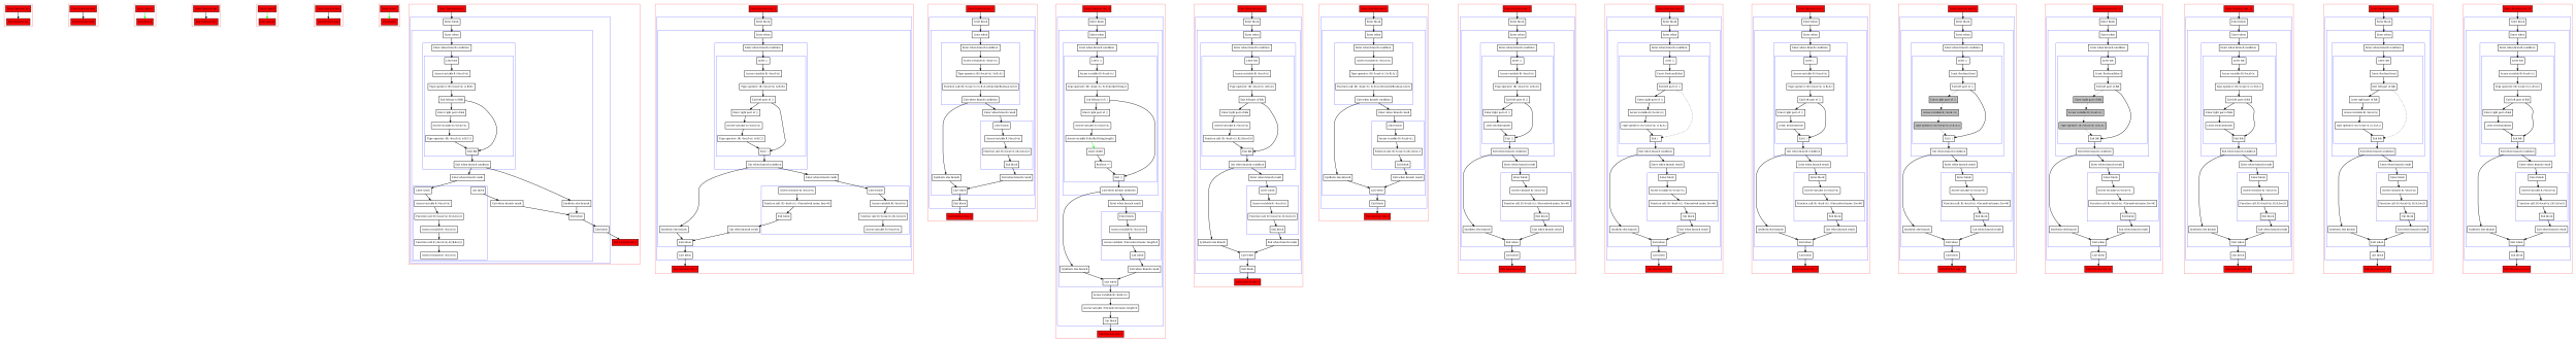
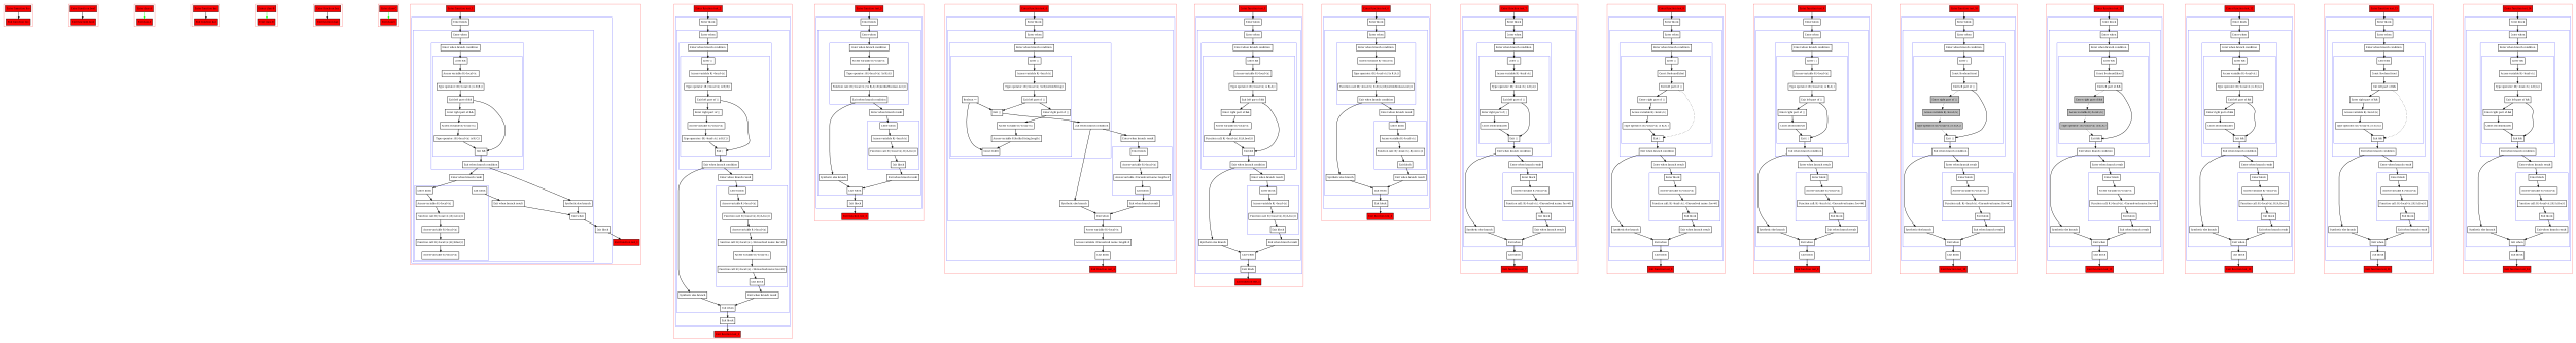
  digraph {
    fontname="Noto Serif"
    nodesep=3
    node [fontname="Noto Serif" penwidth=2 shape=box]
    edge [fontname="Noto Serif" penwidth=2]
    n1 [fillcolor=red label="Enter function foo" style=filled]
    n2 [fillcolor=red label="Exit function foo" style=filled]
    n3 [fillcolor=red label="Enter function bool" style=filled]
    n4 [fillcolor=red label="Exit function bool" style=filled]
    n5 [fillcolor=red label="Enter class A" style=filled]
    n6 [fillcolor=red label="Exit class A" style=filled]
    n7 [fillcolor=red label="Enter function bar" style=filled]
    n8 [fillcolor=red label="Exit function bar" style=filled]
    n9 [fillcolor=red label="Enter class B" style=filled]
    n10 [fillcolor=red label="Exit class B" style=filled]
    n11 [fillcolor=red label="Enter function baz" style=filled]
    n12 [fillcolor=red label="Exit function baz" style=filled]
    n13 [fillcolor=red label="Enter class C" style=filled]
    n14 [fillcolor=red label="Exit class C" style=filled]
    n15 [label="Enter &&"]
    n16 [label="Access variable R|<local>/x|"]
    n17 [label="Type operator: (R|<local>/x| is R|B|)"]
    n18 [label="Exit left part of &&"]
    n19 [label="Enter right part of &&"]
    n20 [label="Access variable R|<local>/x|"]
    n21 [label="Type operator: (R|<local>/x| is R|C|)"]
    n22 [label="Exit &&"]
    n23 [label="Enter when branch condition "]
    n24 [label="Exit when branch condition"]
    n25 [label="Enter block"]
    n26 [label="Access variable R|<local>/x|"]
    n27 [label="Function call: R|<local>/x|.R|/A.foo|()"]
    n28 [label="Access variable R|<local>/x|"]
    n29 [label="Function call: R|<local>/x|.R|/B.bar|()"]
    n30 [label="Access variable R|<local>/x|"]
    n31 [label="Exit block"]
    n32 [label="Enter when"]
    n33 [label="Synthetic else branch"]
    n34 [label="Enter when branch result"]
    n35 [label="Exit when branch result"]
    n36 [label="Exit when"]
    n37 [label="Enter block"]
    n38 [label="Exit block"]
    n39 [fillcolor=red label="Enter function test_1" style=filled]
    n40 [fillcolor=red label="Exit function test_1" style=filled]
    n41 [label="Enter ||"]
    n42 [label="Access variable R|<local>/x|"]
    n43 [label="Type operator: (R|<local>/x| is R|B|)"]
    n44 [label="Exit left part of ||"]
    n45 [label="Enter right part of ||"]
    n46 [label="Access variable R|<local>/x|"]
    n47 [label="Type operator: (R|<local>/x| is R|C|)"]
    n48 [label="Exit ||"]
    n49 [label="Enter when branch condition "]
    n50 [label="Exit when branch condition"]
    n51 [label="Enter block"]
    n52 [label="Access variable R|<local>/x|"]
    n53 [label="Function call: R|<local>/x|.R|/A.foo|()"]
    n54 [label="Access variable R|<local>/x|"]
+   n55 [label="Function call: R|<local>/x|.<Unresolved name: bar>#()"]
    n56 [label="Access variable R|<local>/x|"]
    n57 [label="Function call: R|<local>/x|.<Unresolved name: baz>#()"]
    n58 [label="Exit block"]
    n59 [label="Enter when"]
    n60 [label="Synthetic else branch"]
    n61 [label="Enter when branch result"]
    n62 [label="Exit when branch result"]
    n63 [label="Exit when"]
    n64 [label="Enter block"]
    n65 [label="Exit block"]
    n66 [fillcolor=red label="Enter function test_2" style=filled]
    n67 [fillcolor=red label="Exit function test_2" style=filled]
    n68 [label="Enter when branch condition "]
    n69 [label="Access variable R|<local>/x|"]
    n70 [label="Type operator: (R|<local>/x| !is R|A|)"]
    n71 [label="Function call: (R|<local>/x| !is R|A|).R|kotlin/Boolean.not|()"]
    n72 [label="Exit when branch condition"]
    n73 [label="Enter block"]
    n74 [label="Access variable R|<local>/x|"]
    n75 [label="Function call: R|<local>/x|.R|/A.foo|()"]
    n76 [label="Exit block"]
    n77 [label="Enter when"]
    n78 [label="Synthetic else branch"]
    n79 [label="Enter when branch result"]
    n80 [label="Exit when branch result"]
    n81 [label="Exit when"]
    n82 [label="Enter block"]
    n83 [label="Exit block"]
    n84 [fillcolor=red label="Enter function test_3" style=filled]
    n85 [fillcolor=red label="Exit function test_3" style=filled]
    n86 [label="Enter ||"]
    n87 [label="Access variable R|<local>/x|"]
    n88 [label="Type operator: (R|<local>/x| !is R|kotlin/String|)"]
    n89 [label="Exit left part of ||"]
    n90 [label="Enter right part of ||"]
    n91 [label="Access variable R|<local>/x|"]
    n92 [label="Access variable R|kotlin/String.length|"]
    n93 [label="Const: Int(0)"]
    n94 [label="Boolean =="]
    n95 [label="Exit ||"]
    n96 [label="Enter when branch condition "]
    n97 [label="Exit when branch condition"]
    n98 [label="Enter block"]
    n99 [label="Access variable R|<local>/x|"]
    n100 [label="Access variable <Unresolved name: length>#"]
    n101 [label="Exit block"]
    n102 [label="Enter when"]
    n103 [label="Synthetic else branch"]
    n104 [label="Enter when branch result"]
    n105 [label="Exit when branch result"]
    n106 [label="Exit when"]
    n107 [label="Enter block"]
    n108 [label="Access variable R|<local>/x|"]
    n109 [label="Access variable <Unresolved name: length>#"]
    n110 [label="Exit block"]
    n111 [fillcolor=red label="Enter function test_4" style=filled]
    n112 [fillcolor=red label="Exit function test_4" style=filled]
    n113 [label="Enter &&"]
    n114 [label="Access variable R|<local>/x|"]
    n115 [label="Type operator: (R|<local>/x| is R|A|)"]
    n116 [label="Exit left part of &&"]
    n117 [label="Enter right part of &&"]
    n118 [label="Access variable R|<local>/x|"]
    n119 [label="Function call: R|<local>/x|.R|/A.bool|()"]
    n120 [label="Exit &&"]
    n121 [label="Enter when branch condition "]
    n122 [label="Exit when branch condition"]
    n123 [label="Enter block"]
    n124 [label="Access variable R|<local>/x|"]
    n125 [label="Function call: R|<local>/x|.R|/A.foo|()"]
    n126 [label="Exit block"]
    n127 [label="Enter when"]
    n128 [label="Synthetic else branch"]
    n129 [label="Enter when branch result"]
    n130 [label="Exit when branch result"]
    n131 [label="Exit when"]
    n132 [label="Enter block"]
    n133 [label="Exit block"]
    n134 [fillcolor=red label="Enter function test_5" style=filled]
    n135 [fillcolor=red label="Exit function test_5" style=filled]
    n136 [label="Enter when branch condition "]
    n137 [label="Access variable R|<local>/x|"]
    n138 [label="Type operator: (R|<local>/x| !is R|A|)"]
    n139 [label="Function call: (R|<local>/x| !is R|A|).R|kotlin/Boolean.not|()"]
    n140 [label="Exit when branch condition"]
    n141 [label="Enter block"]
    n142 [label="Access variable R|<local>/x|"]
    n143 [label="Function call: R|<local>/x|.R|/A.foo|()"]
    n144 [label="Exit block"]
    n145 [label="Enter when"]
    n146 [label="Synthetic else branch"]
    n147 [label="Enter when branch result"]
    n148 [label="Exit when branch result"]
    n149 [label="Exit when"]
    n150 [label="Enter block"]
    n151 [label="Exit block"]
    n152 [fillcolor=red label="Enter function test_6" style=filled]
    n153 [fillcolor=red label="Exit function test_6" style=filled]
    n154 [label="Enter ||"]
    n155 [label="Access variable R|<local>/x|"]
    n156 [label="Type operator: (R|<local>/x| is R|A|)"]
    n157 [label="Exit left part of ||"]
    n158 [label="Enter right part of ||"]
    n159 [label="Const: Boolean(false)"]
    n160 [label="Exit ||"]
    n161 [label="Enter when branch condition "]
    n162 [label="Exit when branch condition"]
    n163 [label="Enter block"]
    n164 [label="Access variable R|<local>/x|"]
    n165 [label="Function call: R|<local>/x|.<Unresolved name: foo>#()"]
    n166 [label="Exit block"]
    n167 [label="Enter when"]
    n168 [label="Synthetic else branch"]
    n169 [label="Enter when branch result"]
    n170 [label="Exit when branch result"]
    n171 [label="Exit when"]
    n172 [label="Enter block"]
    n173 [label="Exit block"]
    n174 [fillcolor=red label="Enter function test_7" style=filled]
    n175 [fillcolor=red label="Exit function test_7" style=filled]
    n176 [label="Enter ||"]
    n177 [label="Const: Boolean(false)"]
    n178 [label="Exit left part of ||"]
    n179 [label="Enter right part of ||"]
    n180 [label="Access variable R|<local>/x|"]
    n181 [label="Type operator: (R|<local>/x| is R|A|)"]
    n182 [label="Exit ||"]
    n183 [label="Enter when branch condition "]
    n184 [label="Exit when branch condition"]
    n185 [label="Enter block"]
    n186 [label="Access variable R|<local>/x|"]
    n187 [label="Function call: R|<local>/x|.<Unresolved name: foo>#()"]
    n188 [label="Exit block"]
    n189 [label="Enter when"]
    n190 [label="Synthetic else branch"]
    n191 [label="Enter when branch result"]
    n192 [label="Exit when branch result"]
    n193 [label="Exit when"]
    n194 [label="Enter block"]
    n195 [label="Exit block"]
    n196 [fillcolor=red label="Enter function test_8" style=filled]
    n197 [fillcolor=red label="Exit function test_8" style=filled]
    n198 [label="Enter ||"]
    n199 [label="Access variable R|<local>/x|"]
    n200 [label="Type operator: (R|<local>/x| is R|A|)"]
    n201 [label="Exit left part of ||"]
    n202 [label="Enter right part of ||"]
    n203 [label="Const: Boolean(true)"]
    n204 [label="Exit ||"]
    n205 [label="Enter when branch condition "]
    n206 [label="Exit when branch condition"]
    n207 [label="Enter block"]
    n208 [label="Access variable R|<local>/x|"]
    n209 [label="Function call: R|<local>/x|.<Unresolved name: foo>#()"]
    n210 [label="Exit block"]
    n211 [label="Enter when"]
    n212 [label="Synthetic else branch"]
    n213 [label="Enter when branch result"]
    n214 [label="Exit when branch result"]
    n215 [label="Exit when"]
    n216 [label="Enter block"]
    n217 [label="Exit block"]
    n218 [fillcolor=red label="Enter function test_9" style=filled]
    n219 [fillcolor=red label="Exit function test_9" style=filled]
    n220 [label="Enter ||"]
    n221 [label="Const: Boolean(true)"]
    n222 [label="Exit left part of ||"]
    n223 [fillcolor=gray label="Enter right part of ||" style=filled]
    n224 [fillcolor=gray label="Access variable R|<local>/x|" style=filled]
    n225 [fillcolor=gray label="Type operator: (R|<local>/x| is R|A|)" style=filled]
    n226 [label="Exit ||"]
    n227 [label="Enter when branch condition "]
    n228 [label="Exit when branch condition"]
    n229 [label="Enter block"]
    n230 [label="Access variable R|<local>/x|"]
    n231 [label="Function call: R|<local>/x|.<Unresolved name: foo>#()"]
    n232 [label="Exit block"]
    n233 [label="Enter when"]
    n234 [label="Synthetic else branch"]
    n235 [label="Enter when branch result"]
    n236 [label="Exit when branch result"]
    n237 [label="Exit when"]
    n238 [label="Enter block"]
    n239 [label="Exit block"]
    n240 [fillcolor=red label="Enter function test_10" style=filled]
    n241 [fillcolor=red label="Exit function test_10" style=filled]
    n242 [label="Enter &&"]
    n243 [label="Const: Boolean(false)"]
    n244 [label="Exit left part of &&"]
    n245 [fillcolor=gray label="Enter right part of &&" style=filled]
    n246 [fillcolor=gray label="Access variable R|<local>/x|" style=filled]
    n247 [fillcolor=gray label="Type operator: (R|<local>/x| is R|A|)" style=filled]
    n248 [label="Exit &&"]
    n249 [label="Enter when branch condition "]
    n250 [label="Exit when branch condition"]
    n251 [label="Enter block"]
    n252 [label="Access variable R|<local>/x|"]
    n253 [label="Function call: R|<local>/x|.<Unresolved name: foo>#()"]
    n254 [label="Exit block"]
    n255 [label="Enter when"]
    n256 [label="Synthetic else branch"]
    n257 [label="Enter when branch result"]
    n258 [label="Exit when branch result"]
    n259 [label="Exit when"]
    n260 [label="Enter block"]
    n261 [label="Exit block"]
    n262 [fillcolor=red label="Enter function test_11" style=filled]
    n263 [fillcolor=red label="Exit function test_11" style=filled]
    n264 [label="Enter &&"]
    n265 [label="Access variable R|<local>/x|"]
    n266 [label="Type operator: (R|<local>/x| is R|A|)"]
    n267 [label="Exit left part of &&"]
    n268 [label="Enter right part of &&"]
    n269 [label="Const: Boolean(false)"]
    n270 [label="Exit &&"]
    n271 [label="Enter when branch condition "]
    n272 [label="Exit when branch condition"]
    n273 [label="Enter block"]
    n274 [label="Access variable R|<local>/x|"]
    n275 [label="Function call: R|<local>/x|.R|/A.foo|()"]
    n276 [label="Exit block"]
    n277 [label="Enter when"]
    n278 [label="Synthetic else branch"]
    n279 [label="Enter when branch result"]
    n280 [label="Exit when branch result"]
    n281 [label="Exit when"]
    n282 [label="Enter block"]
    n283 [label="Exit block"]
    n284 [fillcolor=red label="Enter function test_12" style=filled]
    n285 [fillcolor=red label="Exit function test_12" style=filled]
    n286 [label="Enter &&"]
    n287 [label="Const: Boolean(true)"]
    n288 [label="Exit left part of &&"]
    n289 [label="Enter right part of &&"]
    n290 [label="Access variable R|<local>/x|"]
    n291 [label="Type operator: (R|<local>/x| is R|A|)"]
    n292 [label="Exit &&"]
    n293 [label="Enter when branch condition "]
    n294 [label="Exit when branch condition"]
    n295 [label="Enter block"]
    n296 [label="Access variable R|<local>/x|"]
    n297 [label="Function call: R|<local>/x|.R|/A.foo|()"]
    n298 [label="Exit block"]
    n299 [label="Enter when"]
    n300 [label="Synthetic else branch"]
    n301 [label="Enter when branch result"]
    n302 [label="Exit when branch result"]
    n303 [label="Exit when"]
    n304 [label="Enter block"]
    n305 [label="Exit block"]
    n306 [fillcolor=red label="Enter function test_13" style=filled]
    n307 [fillcolor=red label="Exit function test_13" style=filled]
    n308 [label="Enter &&"]
    n309 [label="Access variable R|<local>/x|"]
    n310 [label="Type operator: (R|<local>/x| is R|A|)"]
    n311 [label="Exit left part of &&"]
    n312 [label="Enter right part of &&"]
    n313 [label="Const: Boolean(false)"]
    n314 [label="Exit &&"]
    n315 [label="Enter when branch condition "]
    n316 [label="Exit when branch condition"]
    n317 [label="Enter block"]
    n318 [label="Access variable R|<local>/x|"]
    n319 [label="Function call: R|<local>/x|.R|/A.foo|()"]
    n320 [label="Exit block"]
    n321 [label="Enter when"]
    n322 [label="Synthetic else branch"]
    n323 [label="Enter when branch result"]
    n324 [label="Exit when branch result"]
    n325 [label="Exit when"]
    n326 [label="Enter block"]
    n327 [label="Exit block"]
    n328 [fillcolor=red label="Enter function test_14" style=filled]
    n329 [fillcolor=red label="Exit function test_14" style=filled]
    subgraph cluster_1 {
      color=red
      n1
      n2
    }
    subgraph cluster_2 {
      color=red
      n3
      n4
    }
    subgraph cluster_3 {
      color=red
      n5
      n6
    }
    subgraph cluster_4 {
      color=red
      n7
      n8
    }
    subgraph cluster_5 {
      color=red
      n9
      n10
    }
    subgraph cluster_6 {
      color=red
      n11
      n12
    }
    subgraph cluster_7 {
      color=red
      n13
      n14
    }
    subgraph cluster_8 {
      color=red
      n39
      n40
      subgraph cluster_9 {
        color=blue
        n37
        n38
        subgraph cluster_10 {
          color=blue
          n32
          n33
          n34
          n35
          n36
          subgraph cluster_11 {
            color=blue
            n23
            n24
            subgraph cluster_12 {
              color=blue
              n15
              n16
              n17
              n18
              n19
              n20
              n21
              n22
            }
          }
          subgraph cluster_13 {
            color=blue
            n25
            n26
            n27
            n28
            n29
            n30
            n31
          }
        }
      }
    }
    subgraph cluster_14 {
      color=red
      n66
      n67
      subgraph cluster_15 {
        color=blue
        n64
        n65
        subgraph cluster_16 {
          color=blue
          n59
          n60
          n61
          n62
          n63
          subgraph cluster_17 {
            color=blue
            n49
            n50
            subgraph cluster_18 {
              color=blue
              n41
              n42
              n43
              n44
              n45
              n46
              n47
              n48
            }
          }
          subgraph cluster_19 {
            color=blue
            n51
            n52
            n53
            n54
+           n55
            n56
            n57
            n58
          }
        }
      }
    }
    subgraph cluster_20 {
      color=red
      n84
      n85
      subgraph cluster_21 {
        color=blue
        n82
        n83
        subgraph cluster_22 {
          color=blue
          n77
          n78
          n79
          n80
          n81
          subgraph cluster_23 {
            color=blue
            n68
            n69
            n70
            n71
            n72
          }
          subgraph cluster_24 {
            color=blue
            n73
            n74
            n75
            n76
          }
        }
      }
    }
    subgraph cluster_25 {
      color=red
      n111
      n112
      subgraph cluster_26 {
        color=blue
        n107
        n108
        n109
        n110
        subgraph cluster_27 {
          color=blue
          n102
          n103
          n104
          n105
          n106
          subgraph cluster_28 {
            color=blue
            n96
            n97
            subgraph cluster_29 {
              color=blue
              n86
              n87
              n88
              n89
              n90
              n91
              n92
              n93
              n94
              n95
            }
          }
          subgraph cluster_30 {
            color=blue
            n98
            n99
            n100
            n101
          }
        }
      }
    }
    subgraph cluster_31 {
      color=red
      n134
      n135
      subgraph cluster_32 {
        color=blue
        n132
        n133
        subgraph cluster_33 {
          color=blue
          n127
          n128
          n129
          n130
          n131
          subgraph cluster_34 {
            color=blue
            n121
            n122
            subgraph cluster_35 {
              color=blue
              n113
              n114
              n115
              n116
              n117
              n118
              n119
              n120
            }
          }
          subgraph cluster_36 {
            color=blue
            n123
            n124
            n125
            n126
          }
        }
      }
    }
    subgraph cluster_37 {
      color=red
      n152
      n153
      subgraph cluster_38 {
        color=blue
        n150
        n151
        subgraph cluster_39 {
          color=blue
          n145
          n146
          n147
          n148
          n149
          subgraph cluster_40 {
            color=blue
            n136
            n137
            n138
            n139
            n140
          }
          subgraph cluster_41 {
            color=blue
            n141
            n142
            n143
            n144
          }
        }
      }
    }
    subgraph cluster_42 {
      color=red
      n174
      n175
      subgraph cluster_43 {
        color=blue
        n172
        n173
        subgraph cluster_44 {
          color=blue
          n167
          n168
          n169
          n170
          n171
          subgraph cluster_45 {
            color=blue
            n161
            n162
            subgraph cluster_46 {
              color=blue
              n154
              n155
              n156
              n157
              n158
              n159
              n160
            }
          }
          subgraph cluster_47 {
            color=blue
            n163
            n164
            n165
            n166
          }
        }
      }
    }
    subgraph cluster_48 {
      color=red
      n196
      n197
      subgraph cluster_49 {
        color=blue
        n194
        n195
        subgraph cluster_50 {
          color=blue
          n189
          n190
          n191
          n192
          n193
          subgraph cluster_51 {
            color=blue
            n183
            n184
            subgraph cluster_52 {
              color=blue
              n176
              n177
              n178
              n179
              n180
              n181
              n182
            }
          }
          subgraph cluster_53 {
            color=blue
            n185
            n186
            n187
            n188
          }
        }
      }
    }
    subgraph cluster_54 {
      color=red
      n218
      n219
      subgraph cluster_55 {
        color=blue
        n216
        n217
        subgraph cluster_56 {
          color=blue
          n211
          n212
          n213
          n214
          n215
          subgraph cluster_57 {
            color=blue
            n205
            n206
            subgraph cluster_58 {
              color=blue
              n198
              n199
              n200
              n201
              n202
              n203
              n204
            }
          }
          subgraph cluster_59 {
            color=blue
            n207
            n208
            n209
            n210
          }
        }
      }
    }
    subgraph cluster_60 {
      color=red
      n240
      n241
      subgraph cluster_61 {
        color=blue
        n238
        n239
        subgraph cluster_62 {
          color=blue
          n233
          n234
          n235
          n236
          n237
          subgraph cluster_63 {
            color=blue
            n227
            n228
            subgraph cluster_64 {
              color=blue
              n220
              n221
              n222
              n223
              n224
              n225
              n226
            }
          }
          subgraph cluster_65 {
            color=blue
            n229
            n230
            n231
            n232
          }
        }
      }
    }
    subgraph cluster_66 {
      color=red
      n262
      n263
      subgraph cluster_67 {
        color=blue
        n260
        n261
        subgraph cluster_68 {
          color=blue
          n255
          n256
          n257
          n258
          n259
          subgraph cluster_69 {
            color=blue
            n249
            n250
            subgraph cluster_70 {
              color=blue
              n242
              n243
              n244
              n245
              n246
              n247
              n248
            }
          }
          subgraph cluster_71 {
            color=blue
            n251
            n252
            n253
            n254
          }
        }
      }
    }
    subgraph cluster_72 {
      color=red
      n284
      n285
      subgraph cluster_73 {
        color=blue
        n282
        n283
        subgraph cluster_74 {
          color=blue
          n277
          n278
          n279
          n280
          n281
          subgraph cluster_75 {
            color=blue
            n271
            n272
            subgraph cluster_76 {
              color=blue
              n264
              n265
              n266
              n267
              n268
              n269
              n270
            }
          }
          subgraph cluster_77 {
            color=blue
            n273
            n274
            n275
            n276
          }
        }
      }
    }
    subgraph cluster_78 {
      color=red
      n306
      n307
      subgraph cluster_79 {
        color=blue
        n304
        n305
        subgraph cluster_80 {
          color=blue
          n299
          n300
          n301
          n302
          n303
          subgraph cluster_81 {
            color=blue
            n293
            n294
            subgraph cluster_82 {
              color=blue
              n286
              n287
              n288
              n289
              n290
              n291
              n292
            }
          }
          subgraph cluster_83 {
            color=blue
            n295
            n296
            n297
            n298
          }
        }
      }
    }
    subgraph cluster_84 {
      color=red
      n328
      n329
      subgraph cluster_85 {
        color=blue
        n326
        n327
        subgraph cluster_86 {
          color=blue
          n321
          n322
          n323
          n324
          n325
          subgraph cluster_87 {
            color=blue
            n315
            n316
            subgraph cluster_88 {
              color=blue
              n308
              n309
              n310
              n311
              n312
              n313
              n314
            }
          }
          subgraph cluster_89 {
            color=blue
            n317
            n318
            n319
            n320
          }
        }
      }
    }
    n1 -> n2
    n3 -> n4
    n5 -> n6 [color=green]
    n7 -> n8
    n9 -> n10 [color=green]
    n11 -> n12
    n13 -> n14 [color=green]
    n15 -> n16
    n16 -> n17
    n17 -> n18
    n18 -> n19
    n18 -> n22
    n19 -> n20
    n20 -> n21
    n21 -> n22
    n22 -> n24
    n23 -> n15
    n24 -> n33
    n24 -> n34
    n25 -> n26
    n26 -> n27
    n27 -> n28
    n28 -> n29
    n29 -> n30
    n31 -> n35
    n32 -> n23
    n33 -> n36
    n34 -> n25
    n35 -> n36
    n36 -> n38
    n37 -> n32
    n38 -> n40
    n39 -> n37
    n41 -> n42
    n42 -> n43
    n43 -> n44
    n44 -> n45
    n44 -> n48
    n45 -> n46
    n46 -> n47
    n47 -> n48
    n48 -> n50
    n49 -> n41
    n50 -> n60
    n50 -> n61
    n51 -> n52
    n52 -> n53
    n53 -> n54
+   n54 -> n55
+   n55 -> n56
    n56 -> n57
    n57 -> n58
    n58 -> n62
    n59 -> n49
    n60 -> n63
    n61 -> n51
    n62 -> n63
    n63 -> n65
    n64 -> n59
    n65 -> n67
    n66 -> n64
    n68 -> n69
    n69 -> n70
    n70 -> n71
    n71 -> n72
    n72 -> n78
    n72 -> n79
    n73 -> n74
    n74 -> n75
    n75 -> n76
    n76 -> n80
    n77 -> n68
    n78 -> n81
    n79 -> n73
    n80 -> n81
    n81 -> n83
    n82 -> n77
    n83 -> n85
    n84 -> n82
    n86 -> n87
    n87 -> n88
    n88 -> n89
    n89 -> n90
    n89 -> n95
    n90 -> n91
    n91 -> n92
-   n92 -> n93 [color=green]
-   n93 -> n94
+   n92 -> n93
+   n94 -> n93
    n94 -> n95
    n95 -> n97
    n96 -> n86
    n97 -> n103
    n97 -> n104
    n98 -> n99
    n99 -> n100
    n100 -> n101
    n101 -> n105
    n102 -> n96
    n103 -> n106
    n104 -> n98
    n105 -> n106
    n106 -> n108
    n107 -> n102
    n108 -> n109
    n109 -> n110
    n110 -> n112
    n111 -> n107
    n113 -> n114
    n114 -> n115
    n115 -> n116
    n116 -> n117
    n116 -> n120
    n117 -> n118
    n118 -> n119
    n119 -> n120
    n120 -> n122
    n121 -> n113
    n122 -> n128
    n122 -> n129
    n123 -> n124
    n124 -> n125
    n125 -> n126
    n126 -> n130
    n127 -> n121
    n128 -> n131
    n129 -> n123
    n130 -> n131
    n131 -> n133
    n132 -> n127
    n133 -> n135
    n134 -> n132
    n136 -> n137
    n137 -> n138
    n138 -> n139
    n139 -> n140
    n140 -> n146
    n140 -> n147
    n141 -> n142
    n142 -> n143
    n143 -> n144
    n144 -> n148
    n145 -> n136
    n146 -> n149
    n147 -> n141
    n148 -> n149
    n149 -> n151
    n150 -> n145
    n151 -> n153
    n152 -> n150
    n154 -> n155
    n155 -> n156
    n156 -> n157
    n157 -> n158
    n157 -> n160
    n158 -> n159
    n159 -> n160
    n160 -> n162
    n161 -> n154
    n162 -> n168
    n162 -> n169
    n163 -> n164
    n164 -> n165
    n165 -> n166
    n166 -> n170
    n167 -> n161
    n168 -> n171
    n169 -> n163
    n170 -> n171
    n171 -> n173
    n172 -> n167
    n173 -> n175
    n174 -> n172
    n176 -> n177
    n177 -> n178
    n178 -> n179
    n178 -> n182 [style=dotted]
    n179 -> n180
    n180 -> n181
    n181 -> n182
    n182 -> n184
    n183 -> n176
    n184 -> n190
    n184 -> n191
    n185 -> n186
    n186 -> n187
    n187 -> n188
    n188 -> n192
    n189 -> n183
    n190 -> n193
    n191 -> n185
    n192 -> n193
    n193 -> n195
    n194 -> n189
    n195 -> n197
    n196 -> n194
    n198 -> n199
    n199 -> n200
    n200 -> n201
    n201 -> n202
    n201 -> n204
    n202 -> n203
    n203 -> n204
    n204 -> n206
    n205 -> n198
    n206 -> n212
    n206 -> n213
    n207 -> n208
    n208 -> n209
    n209 -> n210
    n210 -> n214
    n211 -> n205
    n212 -> n215
    n213 -> n207
    n214 -> n215
    n215 -> n217
    n216 -> n211
    n217 -> n219
    n218 -> n216
    n220 -> n221
    n221 -> n222
    n222 -> n223 [style=dotted]
    n222 -> n226
    n223 -> n224 [style=dotted]
    n224 -> n225 [style=dotted]
    n225 -> n226 [style=dotted]
    n226 -> n228
    n227 -> n220
    n228 -> n234
    n228 -> n235
    n229 -> n230
    n230 -> n231
    n231 -> n232
    n232 -> n236
    n233 -> n227
    n234 -> n237
    n235 -> n229
    n236 -> n237
    n237 -> n239
    n238 -> n233
    n239 -> n241
    n240 -> n238
    n242 -> n243
    n243 -> n244
    n244 -> n245 [style=dotted]
    n244 -> n248
    n245 -> n246 [style=dotted]
    n246 -> n247 [style=dotted]
    n247 -> n248 [style=dotted]
    n248 -> n250
    n249 -> n242
    n250 -> n256
    n250 -> n257
    n251 -> n252
    n252 -> n253
    n253 -> n254
    n254 -> n258
    n255 -> n249
    n256 -> n259
    n257 -> n251
    n258 -> n259
    n259 -> n261
    n260 -> n255
    n261 -> n263
    n262 -> n260
    n264 -> n265
    n265 -> n266
    n266 -> n267
    n267 -> n268
    n267 -> n270
    n268 -> n269
    n269 -> n270
    n270 -> n272
    n271 -> n264
    n272 -> n278
    n272 -> n279
    n273 -> n274
    n274 -> n275
    n275 -> n276
    n276 -> n280
    n277 -> n271
    n278 -> n281
    n279 -> n273
    n280 -> n281
    n281 -> n283
    n282 -> n277
    n283 -> n285
    n284 -> n282
    n286 -> n287
    n287 -> n288
    n288 -> n289
    n288 -> n292 [style=dotted]
    n289 -> n290
    n290 -> n291
    n291 -> n292
    n292 -> n294
    n293 -> n286
    n294 -> n300
    n294 -> n301
    n295 -> n296
    n296 -> n297
    n297 -> n298
    n298 -> n302
    n299 -> n293
    n300 -> n303
    n301 -> n295
    n302 -> n303
    n303 -> n305
    n304 -> n299
    n305 -> n307
    n306 -> n304
    n308 -> n309
    n309 -> n310
    n310 -> n311
    n311 -> n312
    n311 -> n314
    n312 -> n313
    n313 -> n314
    n314 -> n316
    n315 -> n308
    n316 -> n322
    n316 -> n323
    n317 -> n318
    n318 -> n319
    n319 -> n320
    n320 -> n324
    n321 -> n315
    n322 -> n325
    n323 -> n317
    n324 -> n325
    n325 -> n327
    n326 -> n321
    n327 -> n329
    n328 -> n326
  }
